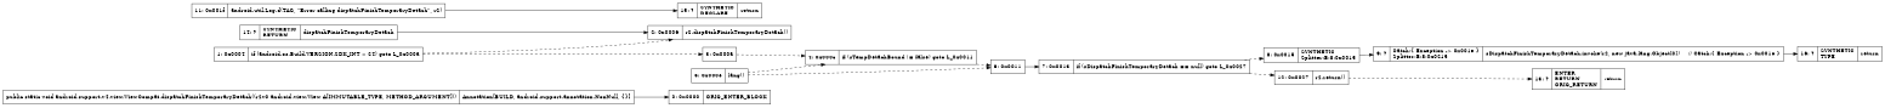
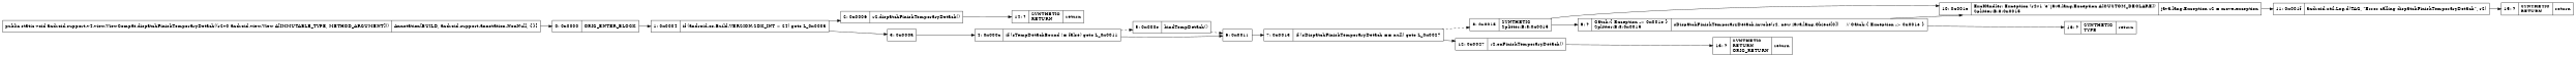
  digraph {
    rankdir=LR
    node [shape=record]
    n1 [label="{0\:\ 0x0000|ORIG_ENTER_BLOCK\l}"]
    n2 [label="{1\:\ 0x0004|if (android.os.Build.VERSION.SDK_INT \< 24) goto L_0x000a\l}"]
    n3 [label="{2\:\ 0x0006|r2.dispatchFinishTemporaryDetach()\l}"]
    n4 [label="{3\:\ 0x000a}"]
-   n5 [label="{14\:\ ?|SYNTHETIC\lRETURN\l|dispatchFinishTemporaryDetach\l}"]
+   n5 [label="{14\:\ ?|SYNTHETIC\lRETURN\l|return\l}"]
    n6 [label="{4\:\ 0x000c|if (sTempDetachBound != false) goto L_0x0011\l}"]
-   n7 [label="{5\:\ 0x000e|lang()\l}"]
+   n7 [label="{5\:\ 0x000e|bindTempDetach()\l}"]
    n8 [label="{6\:\ 0x0011}"]
    n9 [label="{7\:\ 0x0013|if (sDispatchFinishTemporaryDetach == null) goto L_0x0027\l}"]
    n10 [label="{8\:\ 0x0015|SYNTHETIC\lSplitter:B:8:0x0015\l}"]
-   n11 [label="{12\:\ 0x0027|r2.return()\l}"]
-   n12 [label="{9\:\ ?|Catch:\{ Exception \-\> 0x001e \}\lSplitter:B:8:0x0215\l|sDispatchFinishTemporaryDetach.invoke(r2, new java.lang.Object[0])     \/\/ Catch:\{ Exception \-\> 0x001e \}\l}"]
-   n14 [label="{13\:\ ?|ENTER\lRETURN\lORIG_RETURN\l|return\l}"]
+   n11 [label="{12\:\ 0x0027|r2.onFinishTemporaryDetach()\l}"]
+   n12 [label="{9\:\ ?|Catch:\{ Exception \-\> 0x001e \}\lSplitter:B:8:0x0015\l|sDispatchFinishTemporaryDetach.invoke(r2, new java.lang.Object[0])     \/\/ Catch:\{ Exception \-\> 0x001e \}\l}"]
+   n13 [label="{10\:\ 0x001e|ExcHandler: Exception (r2v1 'e' java.lang.Exception A[CUSTOM_DECLARE])\lSplitter:B:8:0x0015\l|java.lang.Exception r2 = move\-exception\l}"]
+   n14 [label="{13\:\ ?|SYNTHETIC\lRETURN\lORIG_RETURN\l|return\l}"]
    n15 [label="{16\:\ ?|SYNTHETIC\lTYPE\l|return\l}"]
    n16 [label="{11\:\ 0x001f|android.util.Log.d(TAG, \"Error calling dispatchFinishTemporaryDetach\", r2)\l}"]
-   n17 [label="{15\:\ ?|SYNTHETIC\lDECLARE\l|return\l}"]
+   n17 [label="{15\:\ ?|SYNTHETIC\lRETURN\l|return\l}"]
    n18 [label="{public static void android.support.v4.view.ViewCompat.dispatchFinishTemporaryDetach((r2v0 android.view.View A[IMMUTABLE_TYPE, METHOD_ARGUMENT]))  | Annotation[BUILD, android.support.annotation.NonNull, \{\}]\l}"]
-   n2 -> n3 [style=dashed]
-   n2 -> n4 [style=dashed]
-   n5 -> n3
-   n4 -> n6 [style=dashed]
-   n7 -> n6 [style=dashed]
-   n6 -> n8 [style=dashed]
+   n1 -> n2
+   n2 -> n3 [style=solid]
+   n2 -> n4
+   n3 -> n5
+   n4 -> n6
+   n6 -> n7 [style=dashed]
+   n6 -> n8
    n7 -> n8 [style=dashed]
    n8 -> n9
    n9 -> n10 [style=dashed]
-   n9 -> n11 [style=dashed]
+   n9 -> n11
    n10 -> n12
-   n11 -> n14 [style=dashed]
+   n10 -> n13
+   n11 -> n14
+   n12 -> n13
    n12 -> n15
+   n13 -> n16
    n16 -> n17
    n18 -> n1
  }
